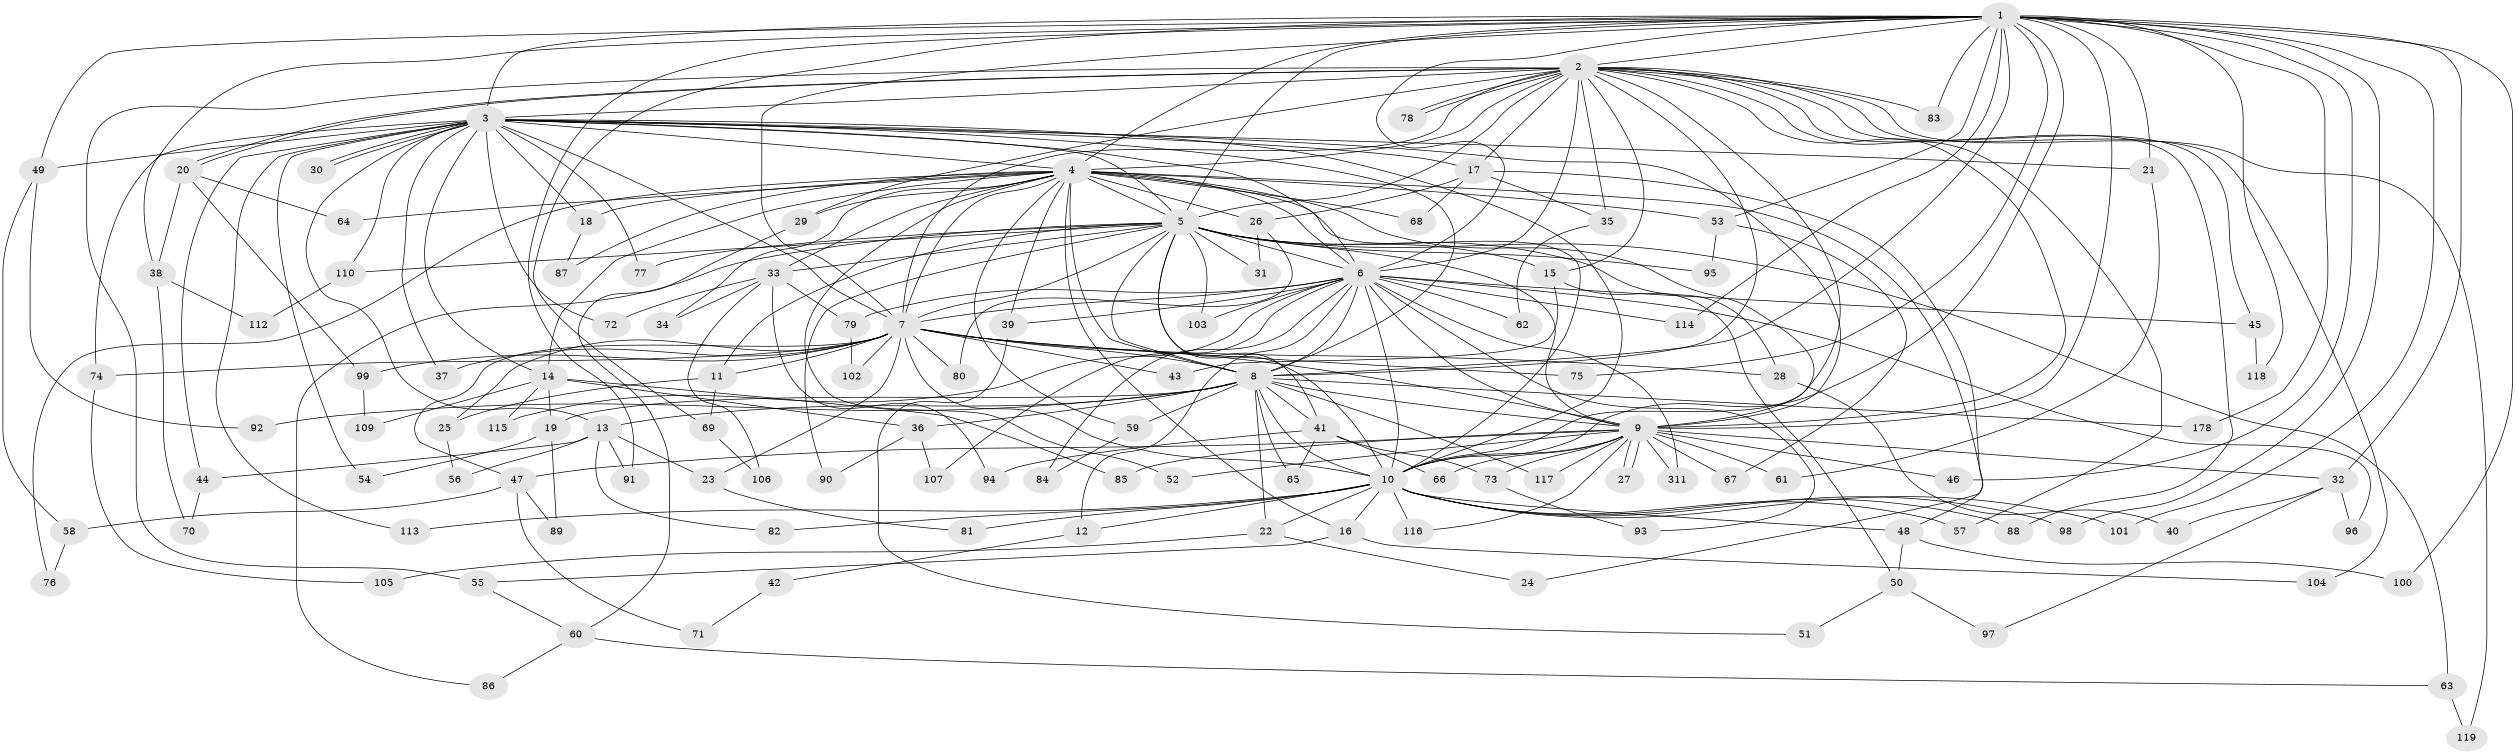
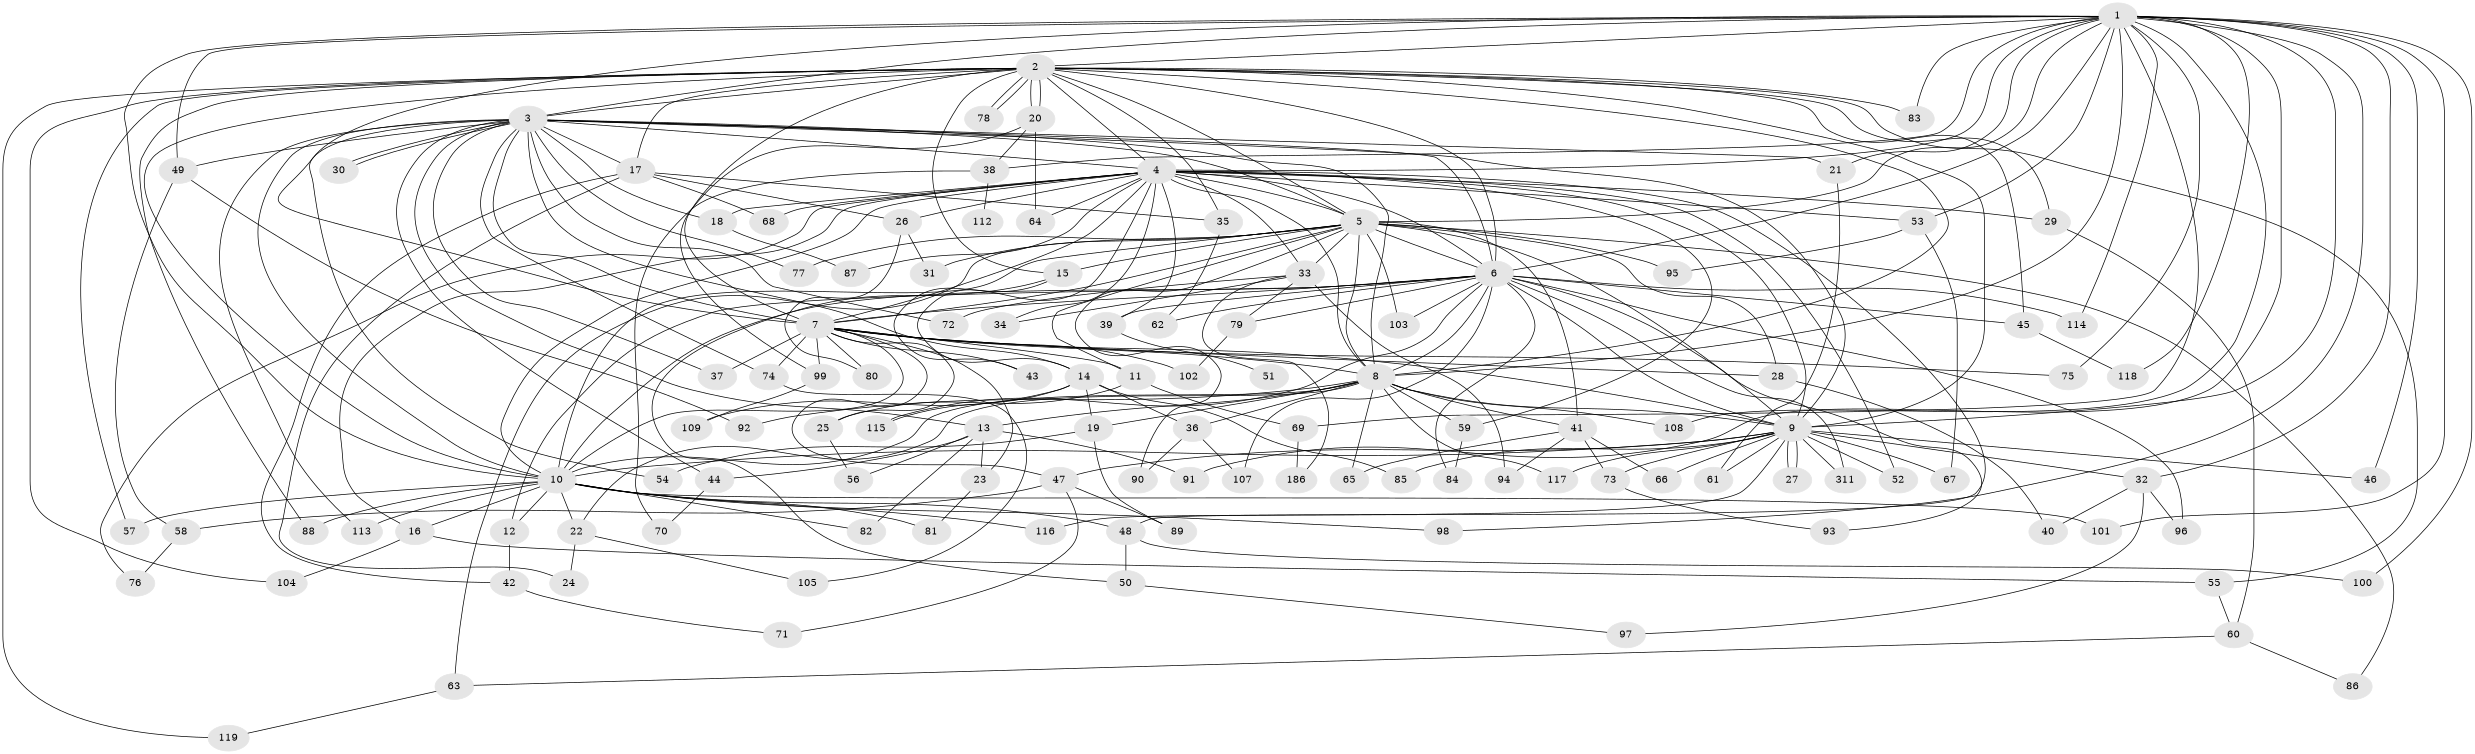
  graph {
    node [color=gray90 style=filled]
    1
    2
    3
    4
    5
    6
    7
    8
    9
    10
    21
    32
    38
    46
    49
    53
    69
    75
    83
    91
    98
    100
    101
-   108 [label=178]
+   108
    114
    118
    15
    17
    20
    29
    35
    45
    55
    57
    78
    88
    104
    119
    13
    14
    18
    30
    37
    44
    54
    72
    74
    77
-   110
    113
    16
    26
    33
    34
    39
    48
    52
    59
    64
    68
    76
    87
    11
    28
    31
    41
    63
    86
    90
    95
    103
    12
    62
    79
    84
    93
    96
    107
    n79 [label=311]
    115
    23
    25
    43
    47
    80
    99
    102
    19
    22
    36
    65
    92
    117
    27
    61
    66
    67
    73
    85
    116
    81
    82
    40
    97
    70
    112
    58
-   106
+   106 [label=186]
    50
    42
    24
    60
    56
    109
    105
    94
    51
    89
    71
    1 -- 2
    1 -- 3
    1 -- 4
    1 -- 5
    1 -- 6
    1 -- 7
    1 -- 8
    1 -- 9
    1 -- 10
    1 -- 21
    1 -- 32
    1 -- 38
    1 -- 46
    1 -- 49
    1 -- 53
    1 -- 69
    1 -- 75
    1 -- 83
    1 -- 91
    1 -- 98
    1 -- 100
    1 -- 101
    1 -- 108
    1 -- 114
    1 -- 118
    2 -- 3
    2 -- 4
    2 -- 5
    2 -- 6
    2 -- 7
    2 -- 8
    2 -- 9
    2 -- 10
    2 -- 83
    2 -- 15
    2 -- 17
    2 -- 20
    2 -- 20
    2 -- 29
    2 -- 35
    2 -- 45
    2 -- 55
    2 -- 57
    2 -- 78
    2 -- 78
    2 -- 88
    2 -- 104
    2 -- 119
    3 -- 4
    3 -- 5
    3 -- 6
    3 -- 7
    3 -- 8
    3 -- 9
    3 -- 10
    3 -- 21
    3 -- 49
    3 -- 17
    3 -- 13
    3 -- 14
    3 -- 18
    3 -- 30
    3 -- 30
    3 -- 37
    3 -- 44
    3 -- 54
    3 -- 72
    3 -- 74
    3 -- 77
-   3 -- 110
    3 -- 113
    4 -- 5
    4 -- 6
    4 -- 7
    4 -- 8
    4 -- 9
    4 -- 10
    4 -- 53
    4 -- 29
    4 -- 14
    4 -- 18
    4 -- 16
    4 -- 26
    4 -- 33
    4 -- 34
    4 -- 39
    4 -- 48
    4 -- 52
    4 -- 59
    4 -- 64
    4 -- 68
    4 -- 76
    4 -- 87
    5 -- 6
    5 -- 7
    5 -- 8
    5 -- 9
    5 -- 10
    5 -- 15
    5 -- 77
-   5 -- 110
    5 -- 33
    5 -- 11
    5 -- 28
    5 -- 31
    5 -- 41
    5 -- 63
    5 -- 86
    5 -- 90
    5 -- 95
    5 -- 103
    6 -- 7
    6 -- 8
    6 -- 9
    6 -- 10
    6 -- 114
    6 -- 45
    6 -- 39
    6 -- 103
    6 -- 12
    6 -- 62
    6 -- 79
    6 -- 84
    6 -- 93
    6 -- 96
    6 -- 107
    6 -- n79
    6 -- 115
    7 -- 8
    7 -- 9
    7 -- 10
    7 -- 75
    7 -- 37
    7 -- 74
    7 -- 11
    7 -- 28
    7 -- 23
    7 -- 25
    7 -- 43
    7 -- 47
    7 -- 80
    7 -- 99
    7 -- 102
    8 -- 9
    8 -- 10
    8 -- 108
    8 -- 13
    8 -- 59
    8 -- 41
    8 -- 19
    8 -- 22
    8 -- 36
    8 -- 65
    8 -- 92
    8 -- 117
    9 -- 10
    9 -- 32
    9 -- 46
    9 -- 52
    9 -- n79
    9 -- 47
    9 -- 117
    9 -- 27
    9 -- 27
    9 -- 61
    9 -- 66
    9 -- 67
    9 -- 73
    9 -- 85
    9 -- 116
    10 -- 98
    10 -- 101
    10 -- 57
    10 -- 88
    10 -- 113
    10 -- 16
    10 -- 48
    10 -- 12
    10 -- 22
    10 -- 116
    10 -- 81
    10 -- 82
    21 -- 61
    32 -- 96
    32 -- 40
    32 -- 97
    38 -- 70
    38 -- 112
    49 -- 92
    49 -- 58
    53 -- 95
    53 -- 67
    69 -- 106
    15 -- 43
    15 -- 50
    17 -- 35
    17 -- 26
    17 -- 68
+   17 -- 42
    17 -- 24
    20 -- 38
    20 -- 64
    20 -- 99
    29 -- 60
    35 -- 62
    45 -- 118
    55 -- 60
    13 -- 91
    13 -- 44
    13 -- 23
    13 -- 82
    13 -- 56
    14 -- 115
    14 -- 19
    14 -- 36
    14 -- 85
    14 -- 109
    18 -- 87
    44 -- 70
    74 -- 105
-   110 -- 112
    16 -- 55
    16 -- 104
    26 -- 31
    26 -- 80
    33 -- 72
    33 -- 34
    33 -- 79
    33 -- 106
    33 -- 94
    39 -- 51
    48 -- 100
    48 -- 50
    59 -- 84
    11 -- 69
    11 -- 25
    28 -- 40
    41 -- 65
    41 -- 66
    41 -- 73
    41 -- 94
    63 -- 119
    12 -- 42
    79 -- 102
    23 -- 81
    25 -- 56
    47 -- 58
    47 -- 89
    47 -- 71
    99 -- 109
    19 -- 54
    19 -- 89
    22 -- 24
    22 -- 105
    36 -- 90
    36 -- 107
    73 -- 93
    58 -- 76
    50 -- 97
-   50 -- 51
    42 -- 71
    60 -- 63
    60 -- 86
  }
